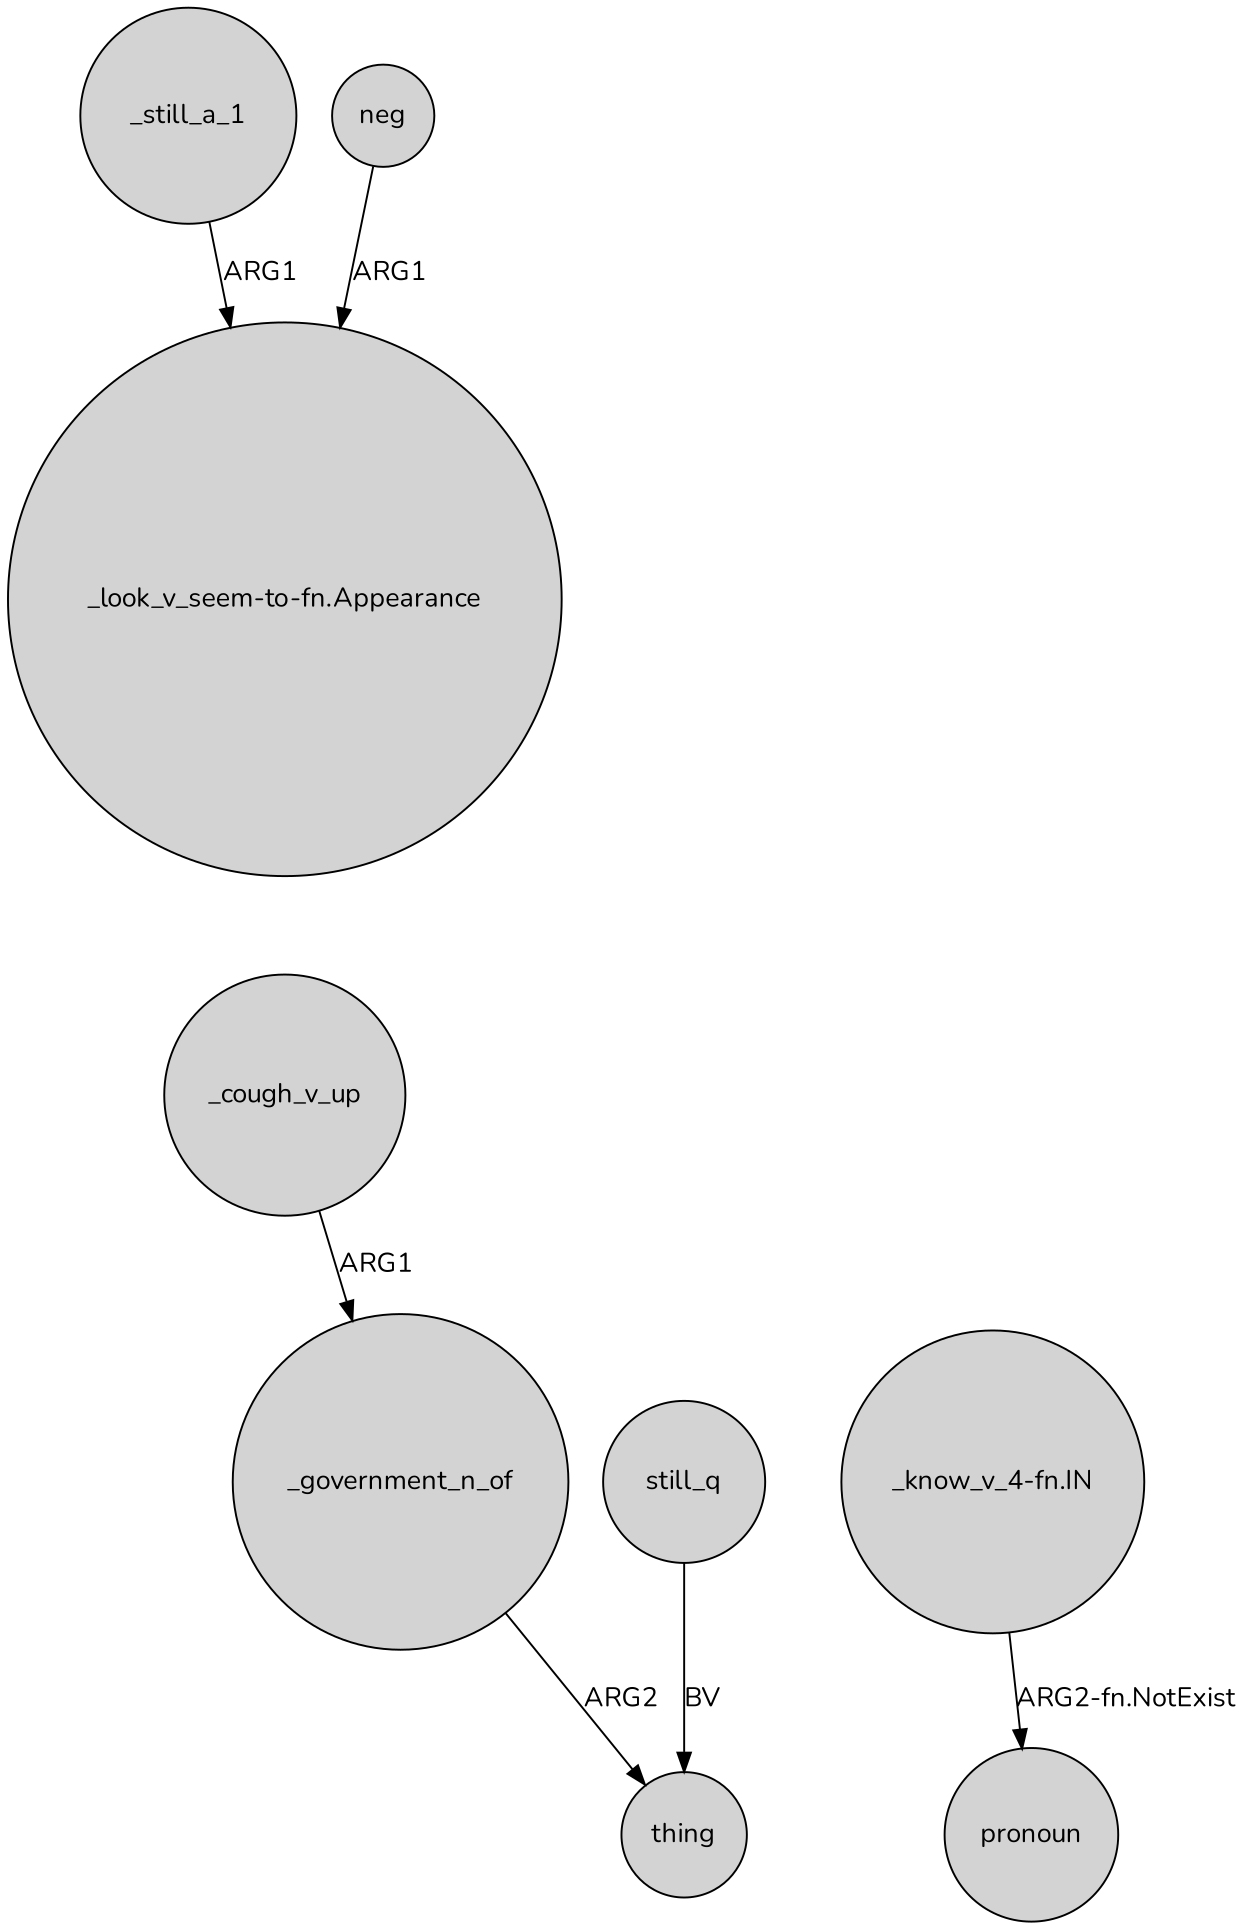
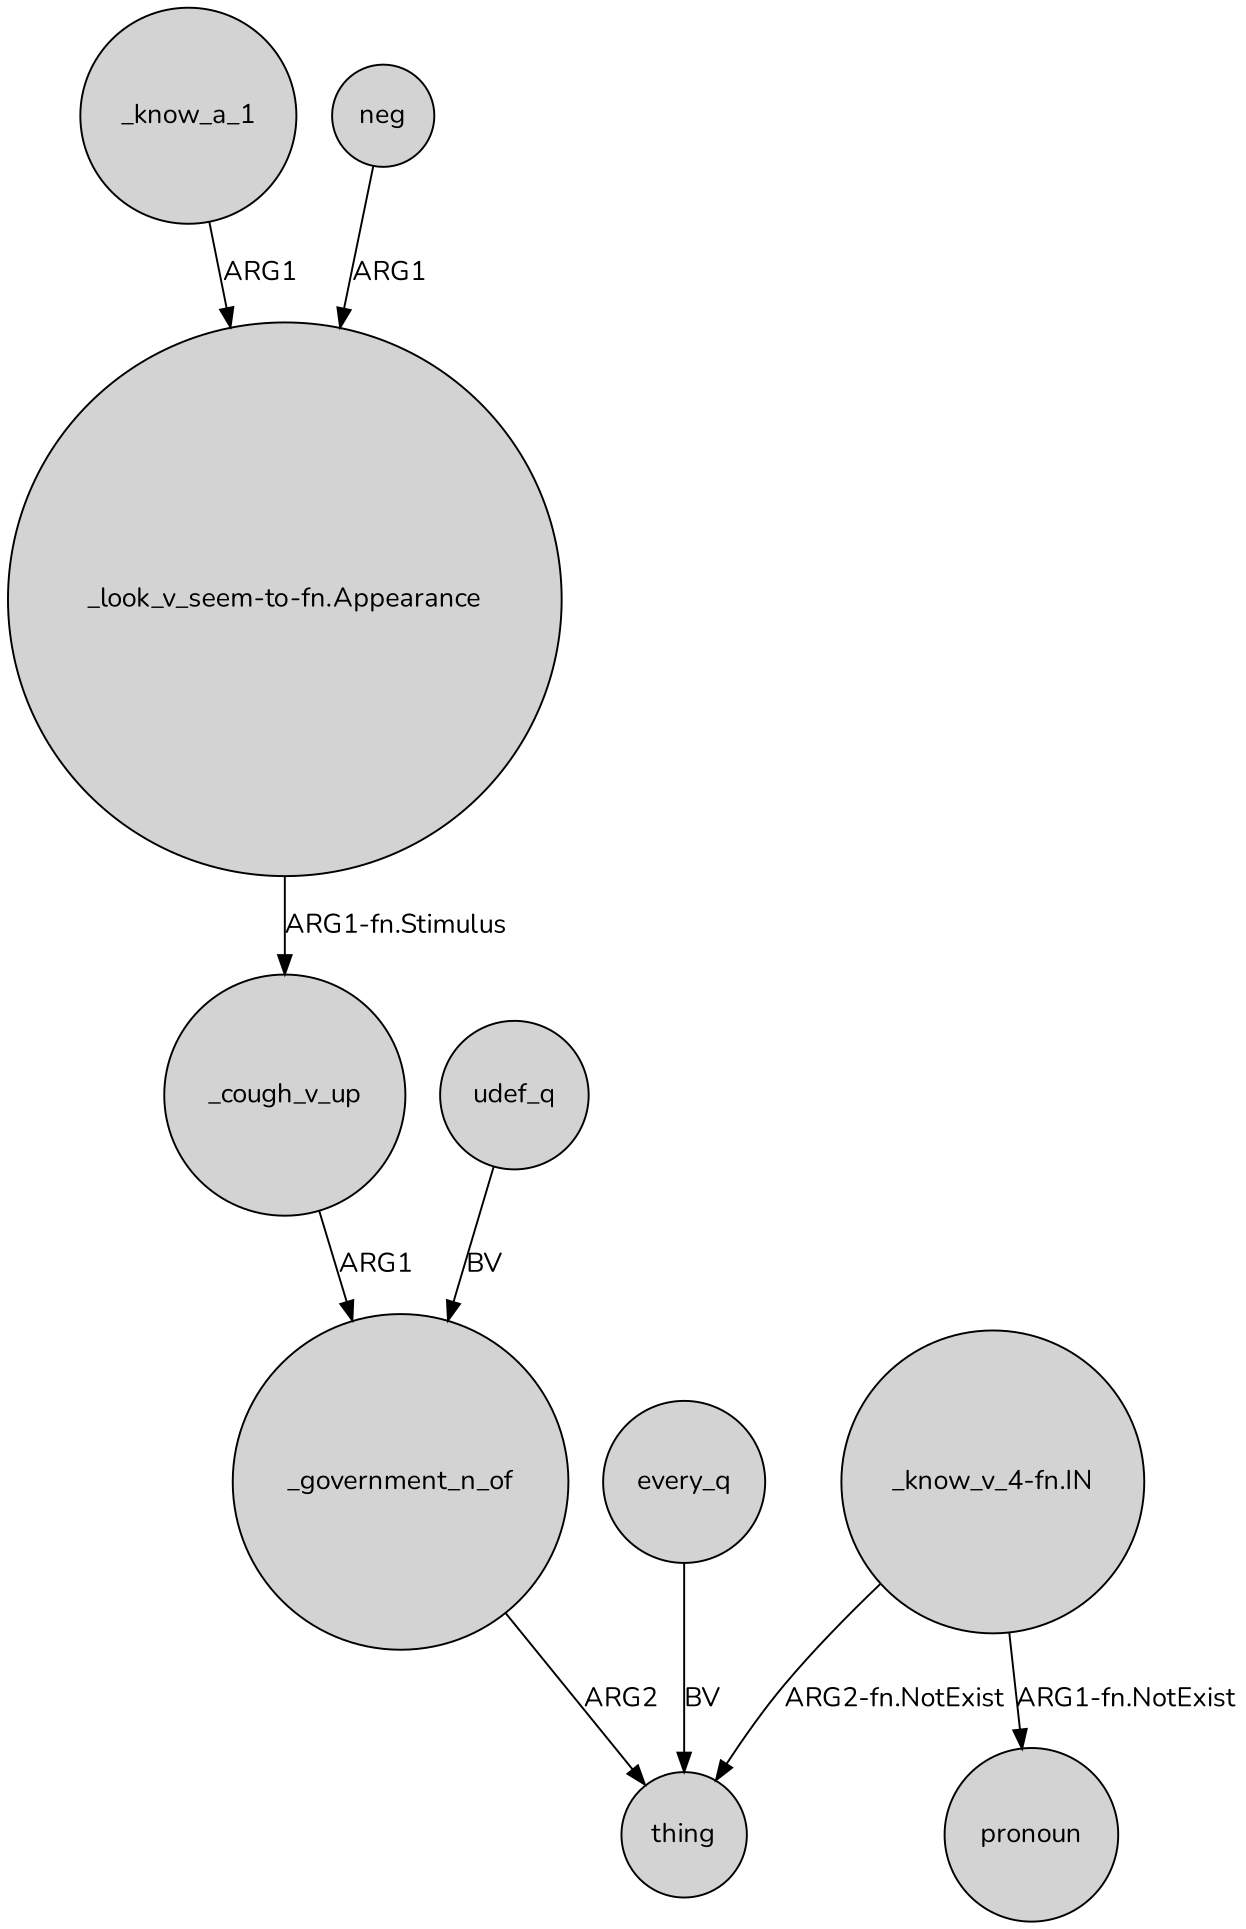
  digraph {
    fontname=Nunito
    node [fontname=Nunito shape=circle style=filled]
    edge [fontname=Nunito]
-   _still_a_1
+   _still_a_1 [label=_know_a_1]
    "_look_v_seem-to-fn.Appearance"
    _cough_v_up
    _government_n_of
    thing
    n6 [label="_know_v_4-fn.IN"]
    n7 [label=pronoun]
    neg
-   every_q [label=still_q]
+   udef_q
+   every_q
    _still_a_1 -> "_look_v_seem-to-fn.Appearance" [label=ARG1]
+   "_look_v_seem-to-fn.Appearance" -> _cough_v_up [label="ARG1-fn.Stimulus"]
    _cough_v_up -> _government_n_of [label=ARG1]
    _government_n_of -> thing [label=ARG2]
-   n6 -> n7 [label="ARG2-fn.NotExist"]
+   n6 -> thing [label="ARG2-fn.NotExist"]
+   n6 -> n7 [label="ARG1-fn.NotExist"]
    neg -> "_look_v_seem-to-fn.Appearance" [label=ARG1]
+   udef_q -> _government_n_of [label=BV]
    every_q -> thing [label=BV]
  }
